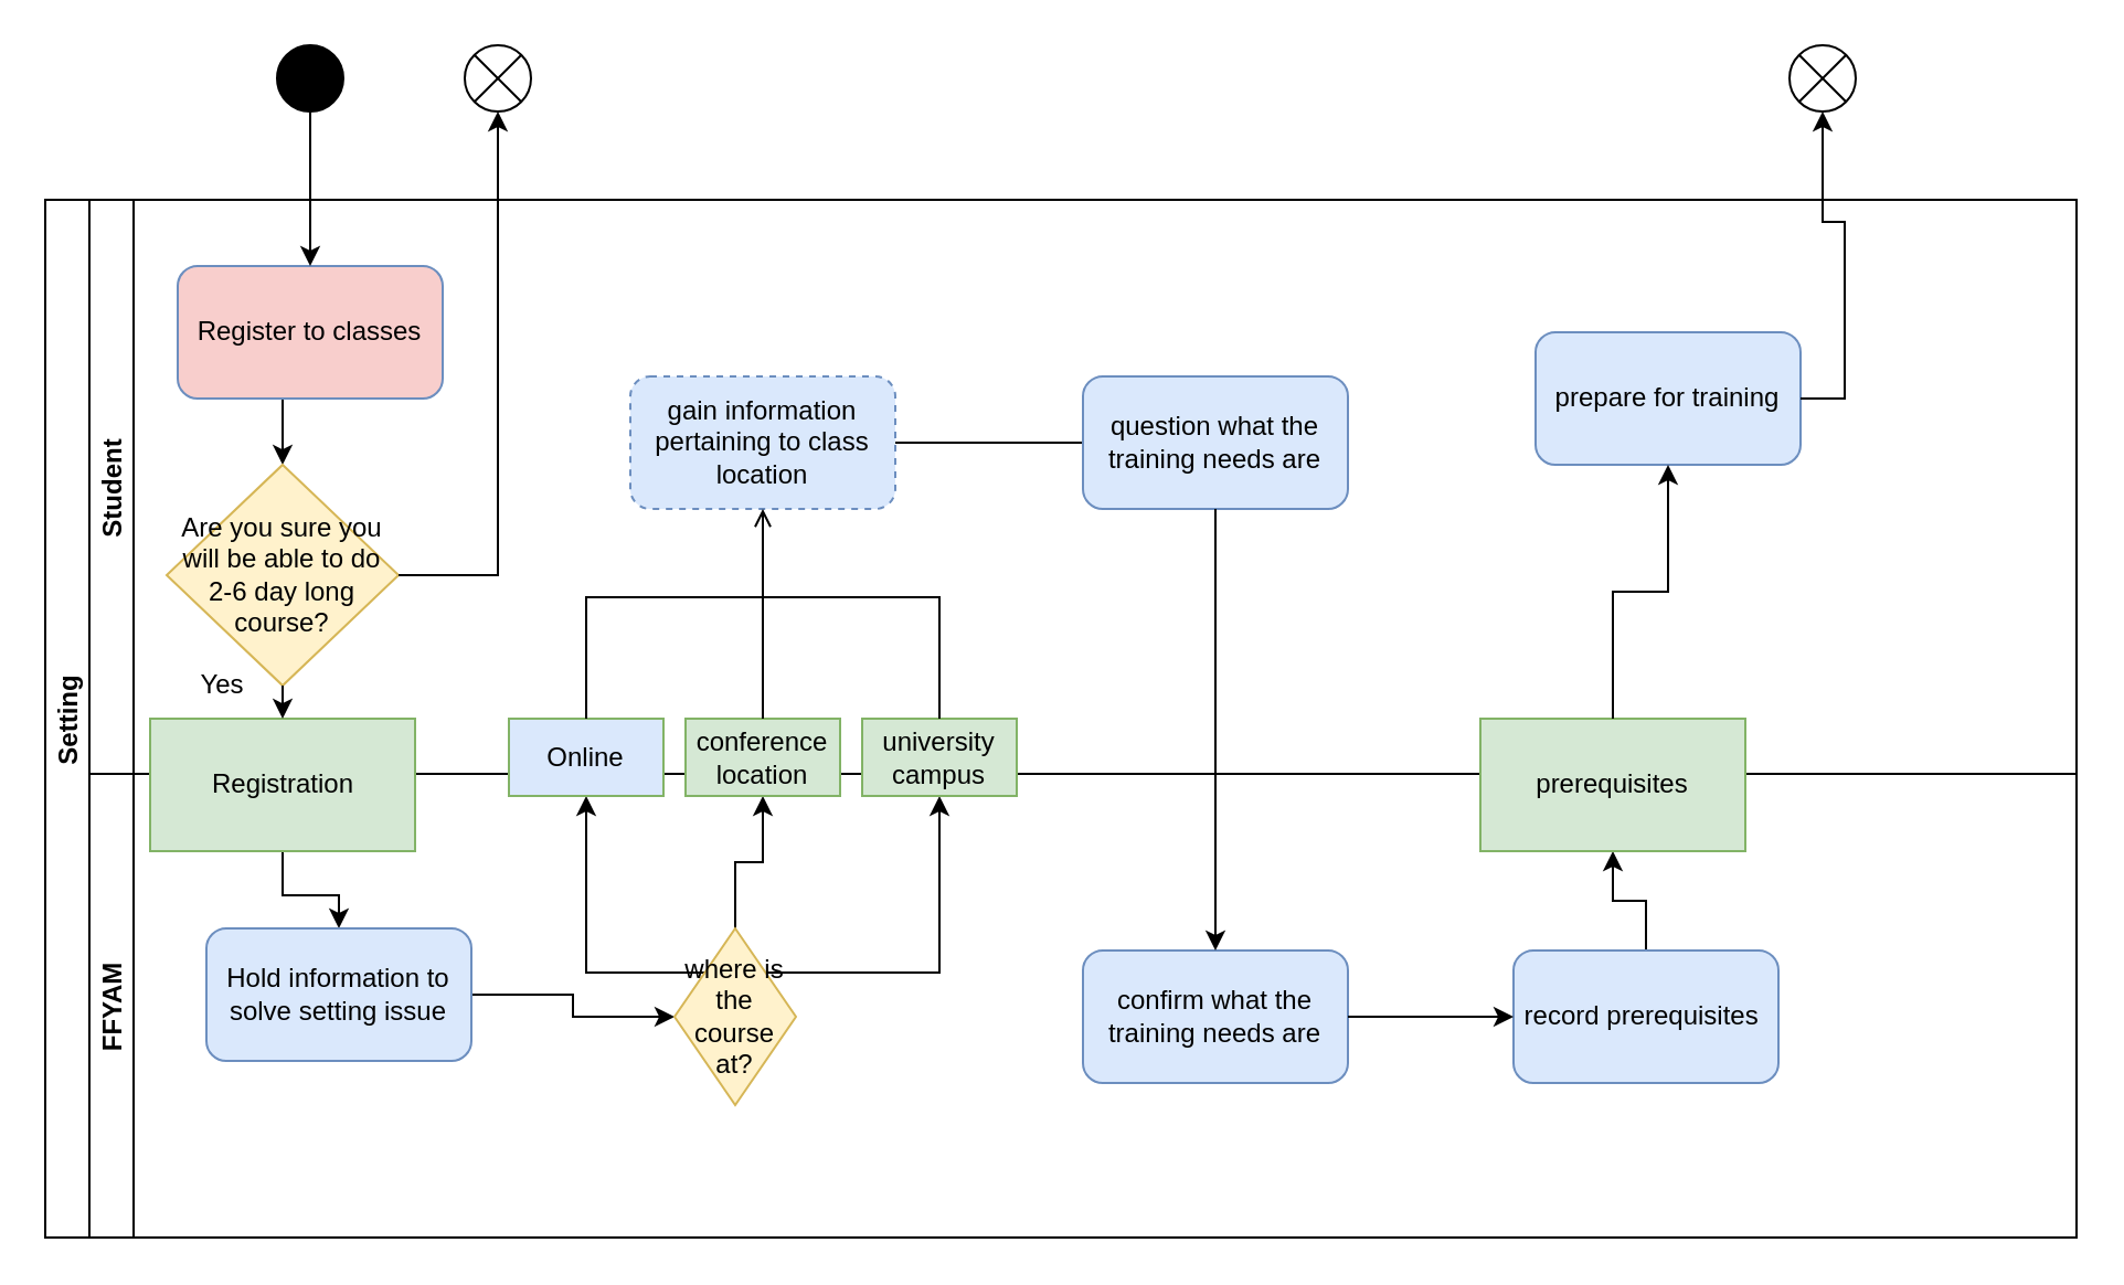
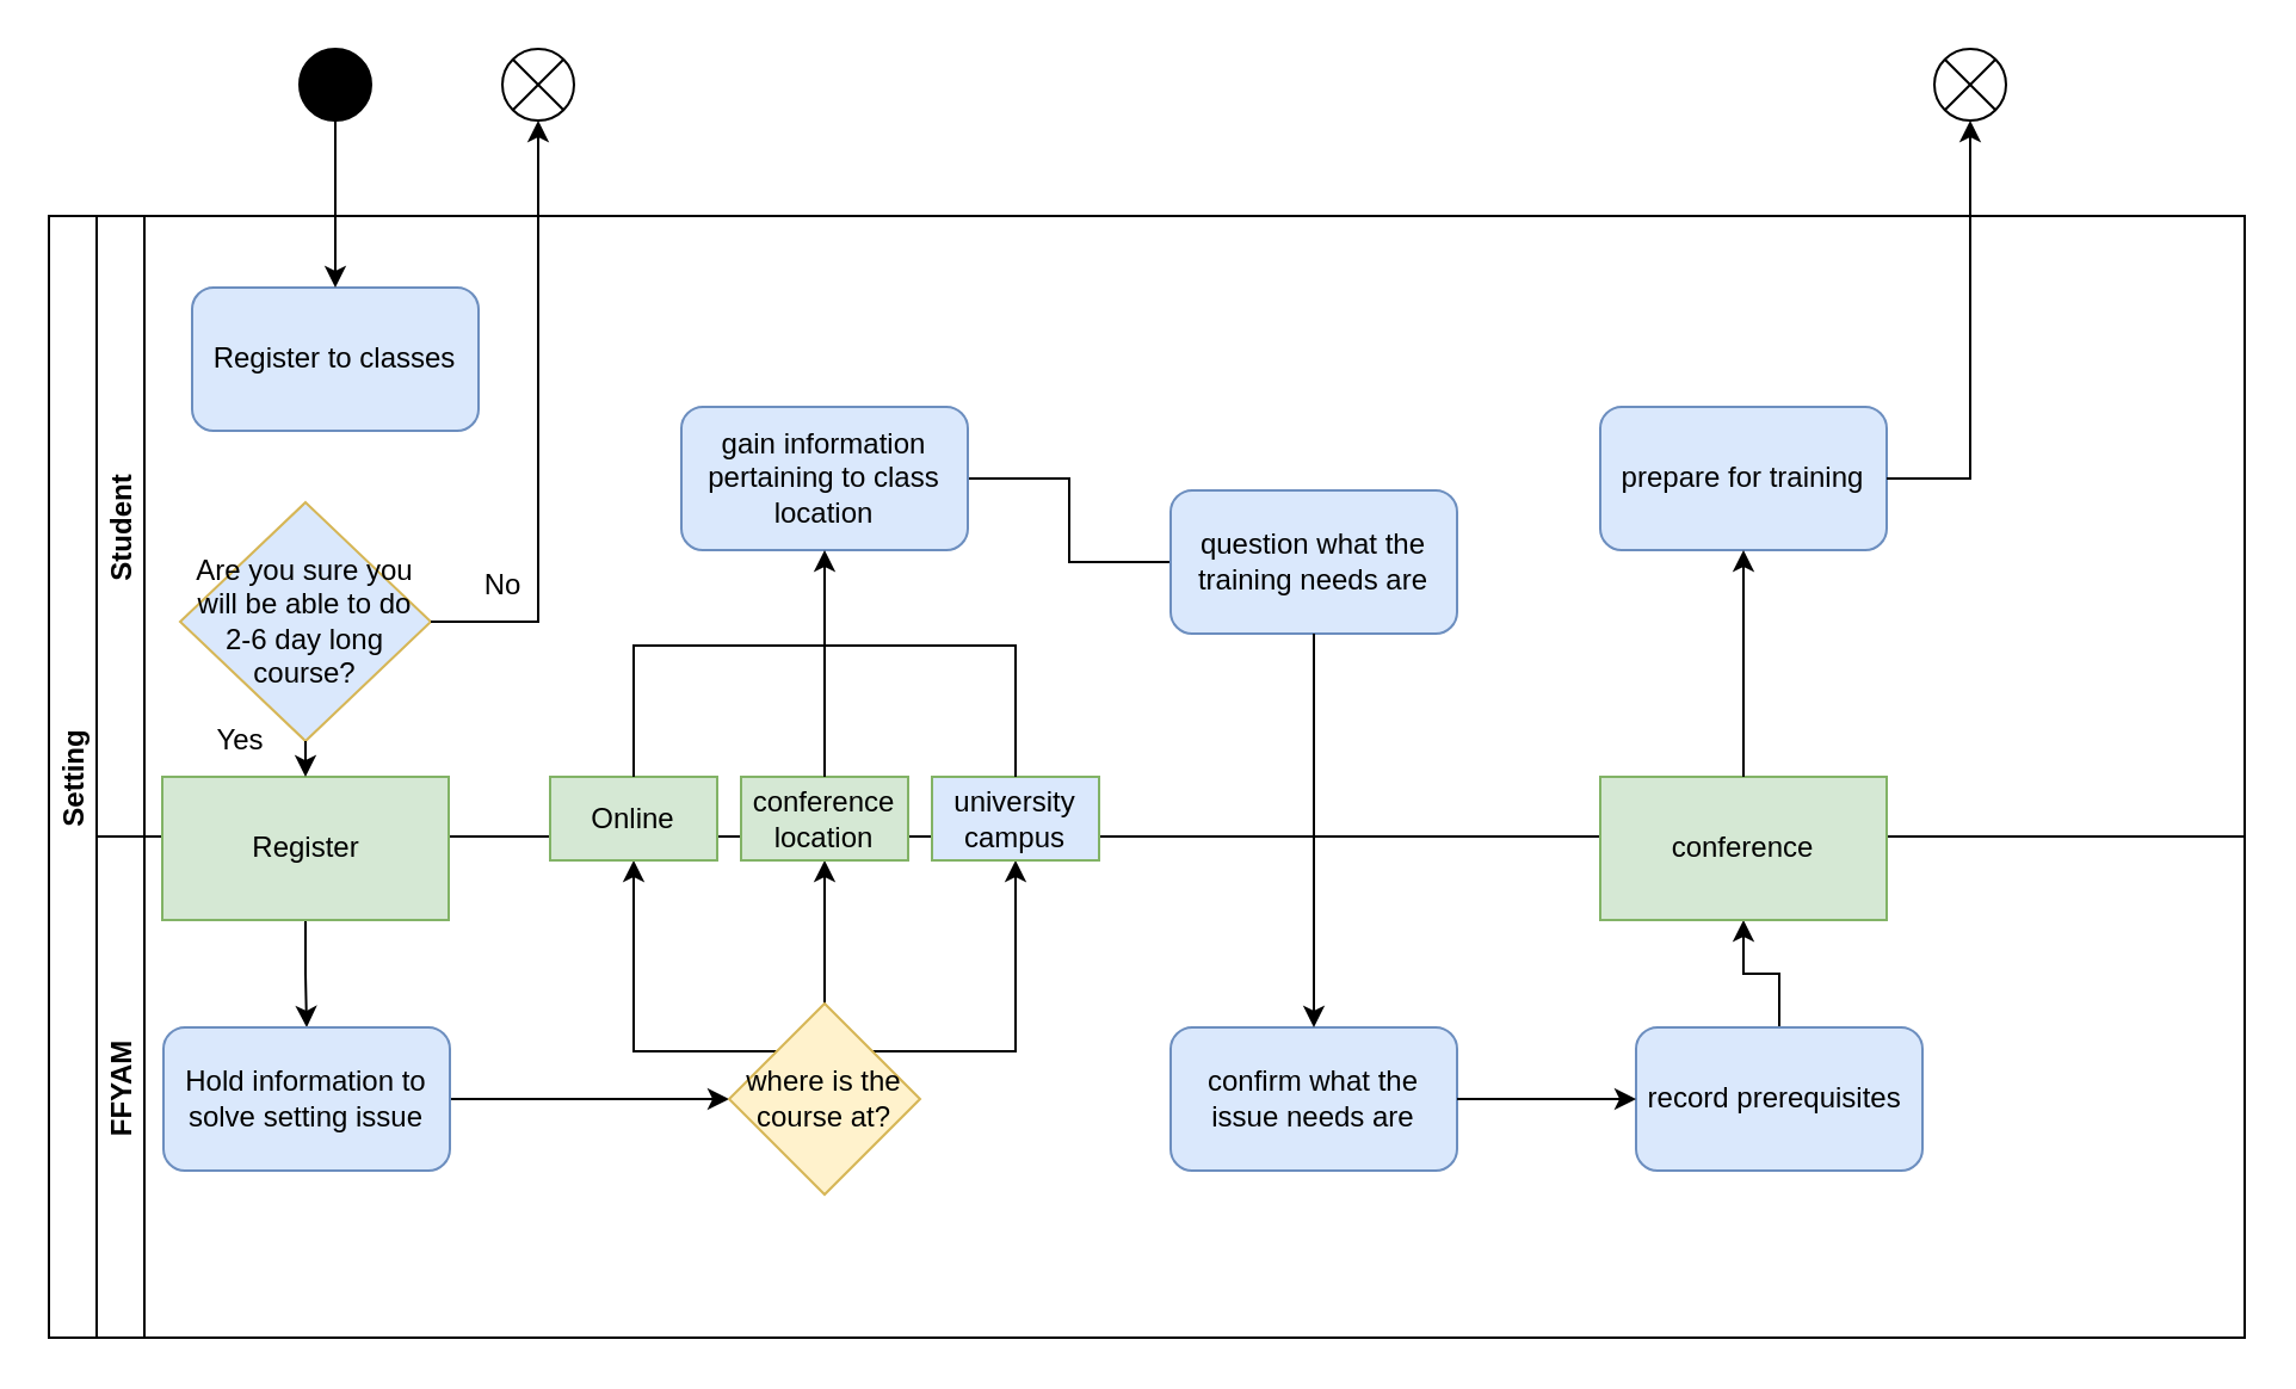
  <mxCell id="0" />
  <mxCell id="1" parent="0" />
  <mxCell id="2" value="Setting" style="swimlane;childLayout=stackLayout;resizeParent=1;resizeParentMax=0;horizontal=0;startSize=20;horizontalStack=0;" vertex="1" parent="1"><mxGeometry x="20" y="90" width="920" height="470" as="geometry" /></mxCell>
  <mxCell id="3" value="Student" style="swimlane;startSize=20;horizontal=0;" vertex="1" parent="2"><mxGeometry x="20" width="900" height="260" as="geometry" /></mxCell>
- <mxCell id="4" style="edgeStyle=orthogonalEdgeStyle;rounded=0;orthogonalLoop=1;jettySize=auto;html=1;exitX=0.5;exitY=1;exitDx=0;exitDy=0;entryX=0.5;entryY=0;entryDx=0;entryDy=0;" edge="1" parent="3" source="5" target="6"><mxGeometry relative="1" as="geometry" /></mxCell>
- <mxCell id="5" value="Register to classes" style="rounded=1;whiteSpace=wrap;html=1;fillColor=#f8cecc;strokeColor=#6c8ebf;" vertex="1" parent="3"><mxGeometry x="40" y="30" width="120" height="60" as="geometry" /></mxCell>
- <mxCell id="6" value="Are you sure you will be able to do 2-6 day long course?" style="rhombus;whiteSpace=wrap;html=1;fillColor=#fff2cc;strokeColor=#d6b656;" vertex="1" parent="3"><mxGeometry x="35" y="120" width="105" height="100" as="geometry" /></mxCell>
+ <mxCell id="5" value="Register to classes" style="rounded=1;whiteSpace=wrap;html=1;fillColor=#dae8fc;strokeColor=#6c8ebf;" vertex="1" parent="3"><mxGeometry x="40" y="30" width="120" height="60" as="geometry" /></mxCell>
+ <mxCell id="6" value="Are you sure you will be able to do 2-6 day long course?" style="rhombus;whiteSpace=wrap;html=1;fillColor=#dae8fc;strokeColor=#d6b656;" vertex="1" parent="3"><mxGeometry x="35" y="120" width="105" height="100" as="geometry" /></mxCell>
  <mxCell id="7" value="Yes" style="text;html=1;align=center;verticalAlign=middle;resizable=0;points=[];autosize=1;strokeColor=none;fillColor=none;" vertex="1" parent="3"><mxGeometry x="40" y="205" width="40" height="30" as="geometry" /></mxCell>
+ <mxCell id="8" value="No" style="text;html=1;align=center;verticalAlign=middle;resizable=0;points=[];autosize=1;strokeColor=none;fillColor=none;" vertex="1" parent="3"><mxGeometry x="150" y="140" width="40" height="30" as="geometry" /></mxCell>
  <mxCell id="9" style="edgeStyle=orthogonalEdgeStyle;rounded=0;orthogonalLoop=1;jettySize=auto;html=1;exitX=1;exitY=0.5;exitDx=0;exitDy=0;entryX=0;entryY=0.5;entryDx=0;entryDy=0;startArrow=none;startFill=0;endArrow=none;endFill=0;" edge="1" parent="3" source="10" target="11"><mxGeometry relative="1" as="geometry" /></mxCell>
- <mxCell id="10" value="gain information pertaining to class location" style="rounded=1;whiteSpace=wrap;html=1;fillColor=#dae8fc;strokeColor=#6c8ebf;dashed=1;" vertex="1" parent="3"><mxGeometry x="245" y="80" width="120" height="60" as="geometry" /></mxCell>
- <mxCell id="11" value="question what the training needs are" style="rounded=1;whiteSpace=wrap;html=1;fillColor=#dae8fc;strokeColor=#6c8ebf;" vertex="1" parent="3"><mxGeometry x="450" y="80" width="120" height="60" as="geometry" /></mxCell>
- <mxCell id="12" value="prepare for training" style="rounded=1;whiteSpace=wrap;html=1;fillColor=#dae8fc;strokeColor=#6c8ebf;" vertex="1" parent="3"><mxGeometry x="655" y="60" width="120" height="60" as="geometry" /></mxCell>
+ <mxCell id="10" value="gain information pertaining to class location" style="rounded=1;whiteSpace=wrap;html=1;fillColor=#dae8fc;strokeColor=#6c8ebf;" vertex="1" parent="3"><mxGeometry x="245" y="80" width="120" height="60" as="geometry" /></mxCell>
+ <mxCell id="11" value="question what the training needs are" style="rounded=1;whiteSpace=wrap;html=1;fillColor=#dae8fc;strokeColor=#6c8ebf;" vertex="1" parent="3"><mxGeometry x="450" y="115" width="120" height="60" as="geometry" /></mxCell>
+ <mxCell id="12" value="prepare for training" style="rounded=1;whiteSpace=wrap;html=1;fillColor=#dae8fc;strokeColor=#6c8ebf;" vertex="1" parent="3"><mxGeometry x="630" y="80" width="120" height="60" as="geometry" /></mxCell>
  <mxCell id="13" value="FFYAM" style="swimlane;startSize=20;horizontal=0;" vertex="1" parent="2"><mxGeometry x="20" y="260" width="900" height="210" as="geometry" /></mxCell>
  <mxCell id="14" style="edgeStyle=orthogonalEdgeStyle;rounded=0;orthogonalLoop=1;jettySize=auto;html=1;entryX=0.5;entryY=0;entryDx=0;entryDy=0;" edge="1" parent="13" source="15" target="17"><mxGeometry relative="1" as="geometry" /></mxCell>
- <mxCell id="15" value="Registration" style="rounded=0;whiteSpace=wrap;html=1;fillColor=#d5e8d4;strokeColor=#82b366;" vertex="1" parent="13"><mxGeometry x="27.5" y="-25" width="120" height="60" as="geometry" /></mxCell>
+ <mxCell id="15" value="Register" style="rounded=0;whiteSpace=wrap;html=1;fillColor=#d5e8d4;strokeColor=#82b366;" vertex="1" parent="13"><mxGeometry x="27.5" y="-25" width="120" height="60" as="geometry" /></mxCell>
  <mxCell id="16" style="edgeStyle=orthogonalEdgeStyle;rounded=0;orthogonalLoop=1;jettySize=auto;html=1;exitX=1;exitY=0.5;exitDx=0;exitDy=0;entryX=0;entryY=0.5;entryDx=0;entryDy=0;" edge="1" parent="13" source="17" target="21"><mxGeometry relative="1" as="geometry" /></mxCell>
- <mxCell id="17" value="Hold information to solve setting issue" style="rounded=1;whiteSpace=wrap;html=1;fillColor=#dae8fc;strokeColor=#6c8ebf;" vertex="1" parent="13"><mxGeometry x="53" y="70" width="120" height="60" as="geometry" /></mxCell>
+ <mxCell id="17" value="Hold information to solve setting issue" style="rounded=1;whiteSpace=wrap;html=1;fillColor=#dae8fc;strokeColor=#6c8ebf;" vertex="1" parent="13"><mxGeometry x="28" y="80" width="120" height="60" as="geometry" /></mxCell>
  <mxCell id="18" style="edgeStyle=orthogonalEdgeStyle;rounded=0;orthogonalLoop=1;jettySize=auto;html=1;exitX=0.5;exitY=0;exitDx=0;exitDy=0;entryX=0.5;entryY=1;entryDx=0;entryDy=0;" edge="1" parent="13" source="21" target="23"><mxGeometry relative="1" as="geometry" /></mxCell>
  <mxCell id="19" style="edgeStyle=orthogonalEdgeStyle;rounded=0;orthogonalLoop=1;jettySize=auto;html=1;exitX=1;exitY=0;exitDx=0;exitDy=0;entryX=0.5;entryY=1;entryDx=0;entryDy=0;" edge="1" parent="13" source="21" target="24"><mxGeometry relative="1" as="geometry" /></mxCell>
  <mxCell id="20" style="edgeStyle=orthogonalEdgeStyle;rounded=0;orthogonalLoop=1;jettySize=auto;html=1;exitX=0;exitY=0;exitDx=0;exitDy=0;entryX=0.5;entryY=1;entryDx=0;entryDy=0;" edge="1" parent="13" source="21" target="22"><mxGeometry relative="1" as="geometry" /></mxCell>
- <mxCell id="21" value="where is the course at?" style="rhombus;whiteSpace=wrap;html=1;fillColor=#fff2cc;strokeColor=#d6b656;" vertex="1" parent="13"><mxGeometry x="265" y="70" width="55" height="80" as="geometry" /></mxCell>
- <mxCell id="22" value="Online" style="rounded=0;whiteSpace=wrap;html=1;fillColor=#dae8fc;strokeColor=#82b366;" vertex="1" parent="13"><mxGeometry x="190" y="-25" width="70" height="35" as="geometry" /></mxCell>
+ <mxCell id="21" value="where is the course at?" style="rhombus;whiteSpace=wrap;html=1;fillColor=#fff2cc;strokeColor=#d6b656;" vertex="1" parent="13"><mxGeometry x="265" y="70" width="80" height="80" as="geometry" /></mxCell>
+ <mxCell id="22" value="Online" style="rounded=0;whiteSpace=wrap;html=1;fillColor=#d5e8d4;strokeColor=#82b366;" vertex="1" parent="13"><mxGeometry x="190" y="-25" width="70" height="35" as="geometry" /></mxCell>
  <mxCell id="23" value="conference location" style="rounded=0;whiteSpace=wrap;html=1;fillColor=#d5e8d4;strokeColor=#82b366;" vertex="1" parent="13"><mxGeometry x="270" y="-25" width="70" height="35" as="geometry" /></mxCell>
- <mxCell id="24" value="university campus" style="rounded=0;whiteSpace=wrap;html=1;fillColor=#d5e8d4;strokeColor=#82b366;" vertex="1" parent="13"><mxGeometry x="350" y="-25" width="70" height="35" as="geometry" /></mxCell>
- <mxCell id="25" value="confirm what the training needs are" style="rounded=1;whiteSpace=wrap;html=1;fillColor=#dae8fc;strokeColor=#6c8ebf;" vertex="1" parent="13"><mxGeometry x="450" y="80" width="120" height="60" as="geometry" /></mxCell>
+ <mxCell id="24" value="university campus" style="rounded=0;whiteSpace=wrap;html=1;fillColor=#dae8fc;strokeColor=#82b366;" vertex="1" parent="13"><mxGeometry x="350" y="-25" width="70" height="35" as="geometry" /></mxCell>
+ <mxCell id="25" value="confirm what the issue needs are" style="rounded=1;whiteSpace=wrap;html=1;fillColor=#dae8fc;strokeColor=#6c8ebf;" vertex="1" parent="13"><mxGeometry x="450" y="80" width="120" height="60" as="geometry" /></mxCell>
  <mxCell id="26" style="edgeStyle=orthogonalEdgeStyle;rounded=0;orthogonalLoop=1;jettySize=auto;html=1;entryX=0.5;entryY=1;entryDx=0;entryDy=0;startArrow=none;startFill=0;endArrow=classic;endFill=1;" edge="1" parent="13" source="27" target="29"><mxGeometry relative="1" as="geometry" /></mxCell>
  <mxCell id="27" value="record prerequisites&amp;nbsp;" style="rounded=1;whiteSpace=wrap;html=1;fillColor=#dae8fc;strokeColor=#6c8ebf;" vertex="1" parent="13"><mxGeometry x="645" y="80" width="120" height="60" as="geometry" /></mxCell>
  <mxCell id="28" style="edgeStyle=orthogonalEdgeStyle;rounded=0;orthogonalLoop=1;jettySize=auto;html=1;exitX=1;exitY=0.5;exitDx=0;exitDy=0;startArrow=none;startFill=0;endArrow=classic;endFill=1;entryX=0;entryY=0.5;entryDx=0;entryDy=0;" edge="1" parent="13" source="25" target="27"><mxGeometry relative="1" as="geometry"><mxPoint x="620" y="110" as="targetPoint" /></mxGeometry></mxCell>
- <mxCell id="29" value="prerequisites" style="rounded=0;whiteSpace=wrap;html=1;fillColor=#d5e8d4;strokeColor=#82b366;" vertex="1" parent="13"><mxGeometry x="630" y="-25" width="120" height="60" as="geometry" /></mxCell>
+ <mxCell id="29" value="conference" style="rounded=0;whiteSpace=wrap;html=1;fillColor=#d5e8d4;strokeColor=#82b366;" vertex="1" parent="13"><mxGeometry x="630" y="-25" width="120" height="60" as="geometry" /></mxCell>
  <mxCell id="30" style="edgeStyle=orthogonalEdgeStyle;rounded=0;orthogonalLoop=1;jettySize=auto;html=1;exitX=0.5;exitY=1;exitDx=0;exitDy=0;entryX=0.5;entryY=0;entryDx=0;entryDy=0;" edge="1" parent="2" source="6" target="15"><mxGeometry relative="1" as="geometry" /></mxCell>
- <mxCell id="31" style="edgeStyle=orthogonalEdgeStyle;rounded=0;orthogonalLoop=1;jettySize=auto;html=1;exitX=0.5;exitY=0;exitDx=0;exitDy=0;entryX=0.5;entryY=1;entryDx=0;entryDy=0;endArrow=open;" edge="1" parent="2" source="23" target="10"><mxGeometry relative="1" as="geometry" /></mxCell>
+ <mxCell id="31" style="edgeStyle=orthogonalEdgeStyle;rounded=0;orthogonalLoop=1;jettySize=auto;html=1;exitX=0.5;exitY=0;exitDx=0;exitDy=0;entryX=0.5;entryY=1;entryDx=0;entryDy=0;" edge="1" parent="2" source="23" target="10"><mxGeometry relative="1" as="geometry" /></mxCell>
  <mxCell id="32" style="edgeStyle=orthogonalEdgeStyle;rounded=0;orthogonalLoop=1;jettySize=auto;html=1;exitX=0.5;exitY=1;exitDx=0;exitDy=0;startArrow=none;startFill=0;endArrow=classic;endFill=1;entryX=0.5;entryY=0;entryDx=0;entryDy=0;" edge="1" parent="2" source="11" target="25"><mxGeometry relative="1" as="geometry"><mxPoint x="530" y="320" as="targetPoint" /></mxGeometry></mxCell>
  <mxCell id="33" style="edgeStyle=orthogonalEdgeStyle;rounded=0;orthogonalLoop=1;jettySize=auto;html=1;exitX=0.5;exitY=0;exitDx=0;exitDy=0;entryX=0.5;entryY=1;entryDx=0;entryDy=0;startArrow=none;startFill=0;endArrow=classic;endFill=1;" edge="1" parent="2" source="29" target="12"><mxGeometry relative="1" as="geometry" /></mxCell>
  <mxCell id="34" style="edgeStyle=orthogonalEdgeStyle;rounded=0;orthogonalLoop=1;jettySize=auto;html=1;entryX=0.5;entryY=0;entryDx=0;entryDy=0;" edge="1" parent="1" source="35" target="5"><mxGeometry relative="1" as="geometry" /></mxCell>
  <mxCell id="35" value="" style="ellipse;fillColor=strokeColor;" vertex="1" parent="1"><mxGeometry x="125" y="20" width="30" height="30" as="geometry" /></mxCell>
  <mxCell id="36" value="" style="shape=sumEllipse;perimeter=ellipsePerimeter;whiteSpace=wrap;html=1;backgroundOutline=1;" vertex="1" parent="1"><mxGeometry x="210" y="20" width="30" height="30" as="geometry" /></mxCell>
  <mxCell id="37" style="edgeStyle=orthogonalEdgeStyle;rounded=0;orthogonalLoop=1;jettySize=auto;html=1;exitX=1;exitY=0.5;exitDx=0;exitDy=0;entryX=0.5;entryY=1;entryDx=0;entryDy=0;" edge="1" parent="1" source="6" target="36"><mxGeometry relative="1" as="geometry" /></mxCell>
  <mxCell id="38" style="edgeStyle=orthogonalEdgeStyle;rounded=0;orthogonalLoop=1;jettySize=auto;html=1;exitX=0.5;exitY=0;exitDx=0;exitDy=0;startArrow=none;startFill=0;endArrow=none;endFill=0;" edge="1" parent="1" source="24"><mxGeometry relative="1" as="geometry"><mxPoint x="340" y="270" as="targetPoint" /><Array as="points"><mxPoint x="425" y="270" /></Array></mxGeometry></mxCell>
  <mxCell id="39" style="edgeStyle=orthogonalEdgeStyle;rounded=0;orthogonalLoop=1;jettySize=auto;html=1;exitX=0.5;exitY=0;exitDx=0;exitDy=0;startArrow=none;startFill=0;endArrow=none;endFill=0;" edge="1" parent="1" source="22"><mxGeometry relative="1" as="geometry"><mxPoint x="340" y="270" as="targetPoint" /><Array as="points"><mxPoint x="265" y="270" /></Array></mxGeometry></mxCell>
  <mxCell id="40" style="edgeStyle=orthogonalEdgeStyle;rounded=0;orthogonalLoop=1;jettySize=auto;html=1;exitX=1;exitY=0.5;exitDx=0;exitDy=0;startArrow=none;startFill=0;endArrow=classic;endFill=1;entryX=0.5;entryY=1;entryDx=0;entryDy=0;" edge="1" parent="1" source="12" target="41"><mxGeometry relative="1" as="geometry"><mxPoint x="830" y="70" as="targetPoint" /></mxGeometry></mxCell>
  <mxCell id="41" value="" style="shape=sumEllipse;perimeter=ellipsePerimeter;whiteSpace=wrap;html=1;backgroundOutline=1;" vertex="1" parent="1"><mxGeometry x="810" y="20" width="30" height="30" as="geometry" /></mxCell>
